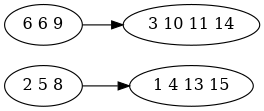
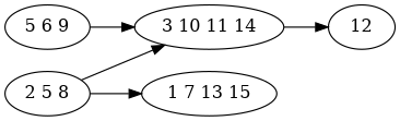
  digraph {
    rankdir=LR
    n1 [label="2 5 8"]
    n2 [label="3 10 11 14"]
-   n3 [label="1 4 13 15"]
-   n5 [label="6 6 9"]
+   n3 [label="1 7 13 15"]
+   n4 [label=12]
+   n5 [label="5 6 9"]
+   n1 -> n2
    n1 -> n3
+   n2 -> n4
    n5 -> n2
  }
